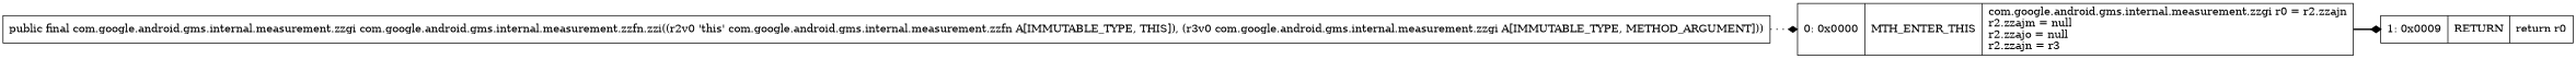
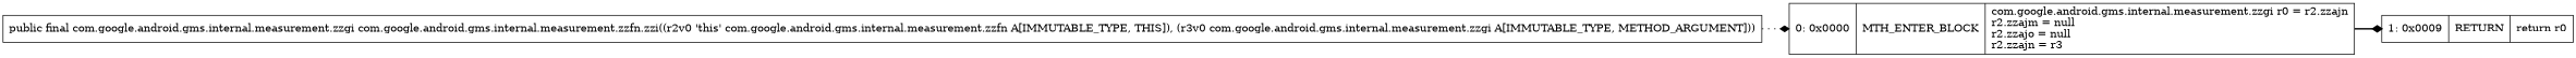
  digraph {
    rankdir=LR
    node [shape=record]
    edge [arrowhead=diamond]
-   n1 [label="{0\:\ 0x0000|MTH_ENTER_THIS\l|com.google.android.gms.internal.measurement.zzgi r0 = r2.zzajn\lr2.zzajm = null\lr2.zzajo = null\lr2.zzajn = r3\l}"]
+   n1 [label="{0\:\ 0x0000|MTH_ENTER_BLOCK\l|com.google.android.gms.internal.measurement.zzgi r0 = r2.zzajn\lr2.zzajm = null\lr2.zzajo = null\lr2.zzajn = r3\l}"]
    n2 [label="{1\:\ 0x0009|RETURN\l|return r0\l}"]
    n3 [label="{public final com.google.android.gms.internal.measurement.zzgi com.google.android.gms.internal.measurement.zzfn.zzi((r2v0 'this' com.google.android.gms.internal.measurement.zzfn A[IMMUTABLE_TYPE, THIS]), (r3v0 com.google.android.gms.internal.measurement.zzgi A[IMMUTABLE_TYPE, METHOD_ARGUMENT])) }"]
    n1 -> n2 [style=bold]
    n3 -> n1 [style=dotted]
  }
